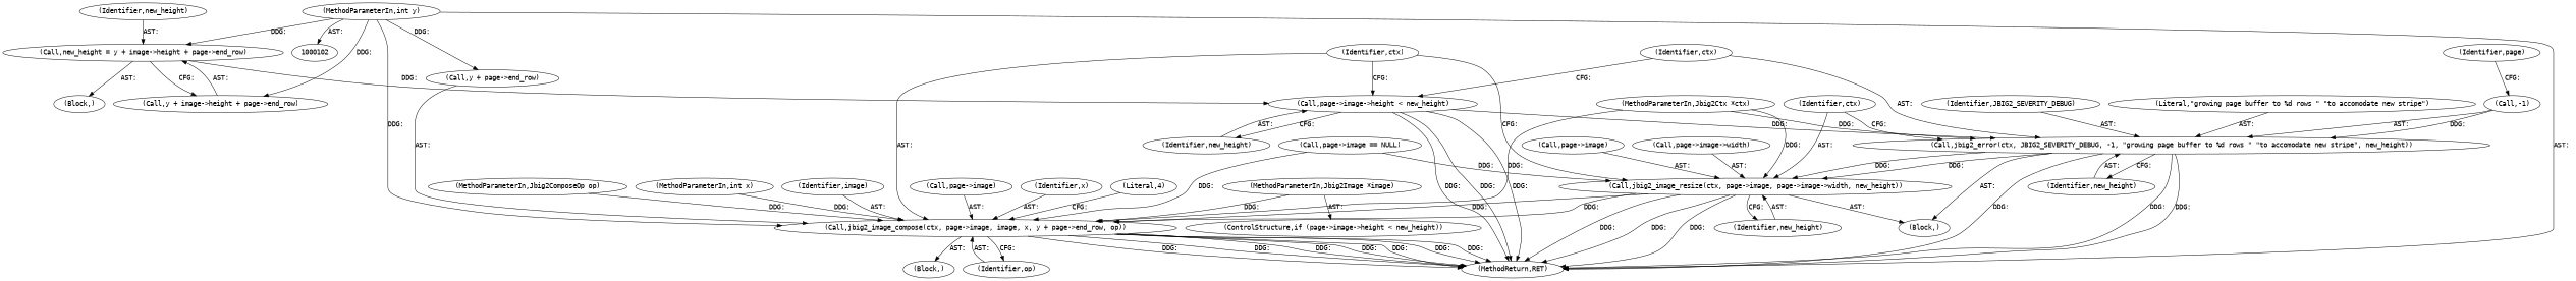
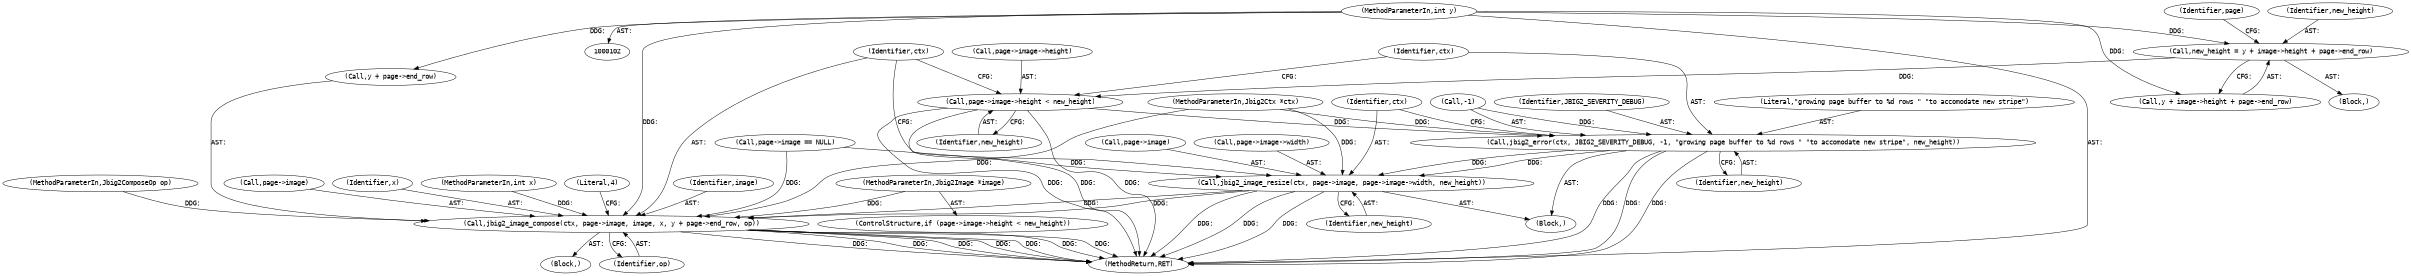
  digraph {
    fontname="DejaVu Sans Mono"
    node [fontname="DejaVu Sans Mono"]
    edge [fontname="DejaVu Sans Mono"]
    n1 [label="(Call,new_height = y + image->height + page->end_row)"]
    n2 [label="(Call,page->image->height < new_height)"]
    n3 [label="(Call,y + image->height + page->end_row)"]
    n4 [label="(Block,)"]
    n5 [label="(MethodReturn,RET)"]
    n6 [label="(Call,jbig2_error(ctx, JBIG2_SEVERITY_DEBUG, -1, \"growing page buffer to %d rows \" \"to accomodate new stripe\", new_height))"]
    n7 [label="(Identifier,new_height)"]
    n8 [label="(MethodParameterIn,int y)"]
    n9 [label="(Call,jbig2_image_compose(ctx, page->image, image, x, y + page->end_row, op))"]
    n10 [label="(Call,y + page->end_row)"]
    1000102
    n12 [label="(Block,)"]
    n13 [label="(Identifier,op)"]
    n14 [label="(Call,jbig2_image_resize(ctx, page->image, page->image->width, new_height))"]
    n15 [label="(Block,)"]
    n16 [label="(Identifier,new_height)"]
    n17 [label="(ControlStructure,if (page->image->height < new_height))"]
    n18 [label="(Identifier,new_height)"]
    n19 [label="(MethodParameterIn,int x)"]
    n20 [label="(Identifier,page)"]
    n21 [label="(Literal,4)"]
    n22 [label="(Identifier,image)"]
    n23 [label="(Identifier,ctx)"]
    n24 [label="(Identifier,ctx)"]
+   n25 [label="(Call,page->image->height)"]
    n26 [label="(Call,page->image == NULL)"]
    n27 [label="(Call,page->image)"]
    n28 [label="(MethodParameterIn,Jbig2ComposeOp op)"]
    n29 [label="(Call,-1)"]
    n30 [label="(MethodParameterIn,Jbig2Ctx *ctx)"]
    n31 [label="(Call,page->image)"]
    n32 [label="(Identifier,JBIG2_SEVERITY_DEBUG)"]
    n33 [label="(MethodParameterIn,Jbig2Image *image)"]
    n34 [label="(Literal,\"growing page buffer to %d rows \" \"to accomodate new stripe\")"]
    n35 [label="(Identifier,new_height)"]
    n36 [label="(Identifier,x)"]
    n37 [label="(Identifier,ctx)"]
    n38 [label="(Call,page->image->width)"]
    n1 -> n2 [label="DDG: "]
    n1 -> n3 [label="CFG: "]
    n1 -> n4 [label="AST: "]
    n2 -> n5 [label="DDG: "]
    n2 -> n5 [label="DDG: "]
    n2 -> n5 [label="DDG: "]
    n2 -> n6 [label="DDG: "]
    n2 -> n7 [label="CFG: "]
    n3 -> n1 [label="AST: "]
    n6 -> n5 [label="DDG: "]
    n6 -> n5 [label="DDG: "]
    n6 -> n5 [label="DDG: "]
    n6 -> n14 [label="DDG: "]
    n6 -> n14 [label="DDG: "]
    n6 -> n15 [label="AST: "]
    n6 -> n16 [label="CFG: "]
    n7 -> n2 [label="AST: "]
    n8 -> n1 [label="DDG: "]
    n8 -> n3 [label="DDG: "]
    n8 -> n5 [label="AST: "]
    n8 -> n9 [label="DDG: "]
    n8 -> n10 [label="DDG: "]
    n8 -> 1000102 [label="AST: "]
    n9 -> n5 [label="DDG: "]
    n9 -> n5 [label="DDG: "]
    n9 -> n5 [label="DDG: "]
    n9 -> n5 [label="DDG: "]
    n9 -> n5 [label="DDG: "]
    n9 -> n5 [label="DDG: "]
    n9 -> n5 [label="DDG: "]
    n9 -> n12 [label="AST: "]
    n9 -> n13 [label="CFG: "]
    n10 -> n9 [label="AST: "]
    n13 -> n9 [label="AST: "]
    n14 -> n5 [label="DDG: "]
    n14 -> n5 [label="DDG: "]
    n14 -> n5 [label="DDG: "]
    n14 -> n9 [label="DDG: "]
    n14 -> n9 [label="DDG: "]
    n14 -> n15 [label="AST: "]
    n14 -> n18 [label="CFG: "]
    n16 -> n6 [label="AST: "]
    n18 -> n14 [label="AST: "]
    n19 -> n9 [label="DDG: "]
-   n20 -> n29 [label="CFG: "]
+   n20 -> n1 [label="CFG: "]
    n21 -> n9 [label="CFG: "]
    n22 -> n9 [label="AST: "]
    n23 -> n2 [label="CFG: "]
    n23 -> n9 [label="AST: "]
    n23 -> n14 [label="CFG: "]
    n24 -> n2 [label="CFG: "]
    n24 -> n6 [label="AST: "]
+   n25 -> n2 [label="AST: "]
    n26 -> n9 [label="DDG: "]
    n26 -> n14 [label="DDG: "]
    n27 -> n14 [label="AST: "]
    n28 -> n9 [label="DDG: "]
    n29 -> n6 [label="AST: "]
    n29 -> n6 [label="DDG: "]
    n30 -> n6 [label="DDG: "]
    n30 -> n9 [label="DDG: "]
    n30 -> n14 [label="DDG: "]
    n31 -> n9 [label="AST: "]
    n32 -> n6 [label="AST: "]
    n33 -> n9 [label="DDG: "]
    n33 -> n17 [label="AST: "]
    n34 -> n6 [label="AST: "]
    n35 -> n1 [label="AST: "]
    n36 -> n9 [label="AST: "]
    n37 -> n6 [label="CFG: "]
    n37 -> n14 [label="AST: "]
    n38 -> n14 [label="AST: "]
  }
